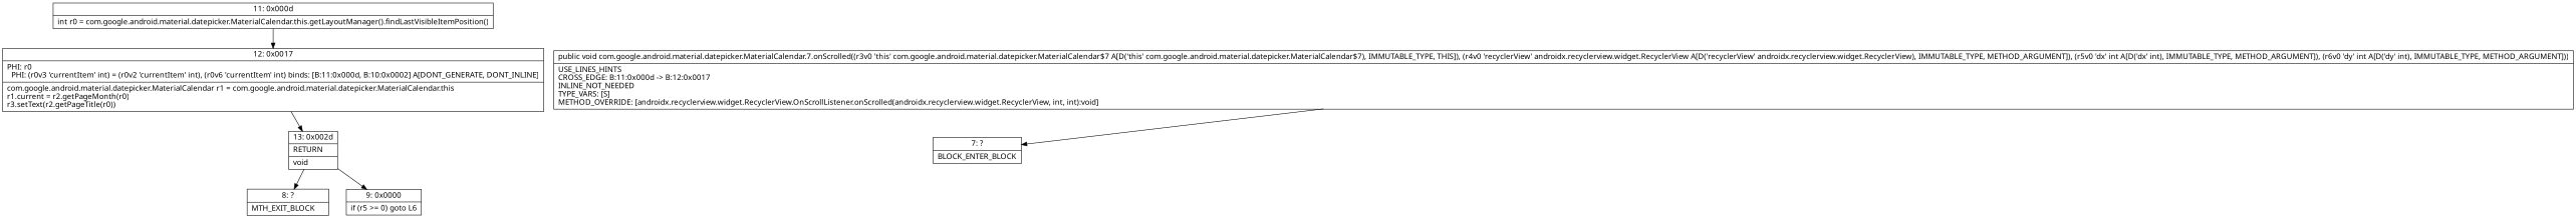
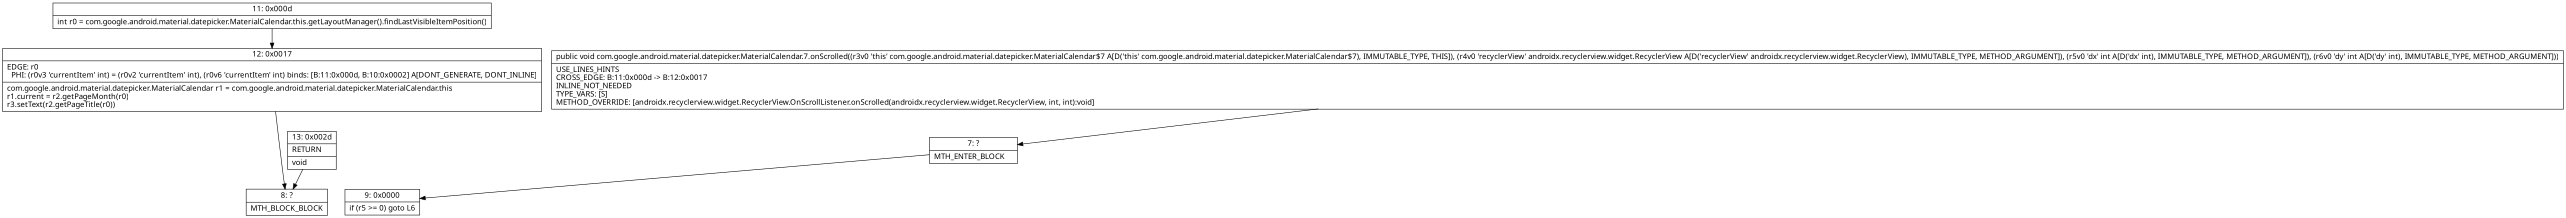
  digraph {
    fontname="Noto Sans"
    node [fontname="Noto Sans" shape=record]
    edge [fontname="Noto Sans"]
-   n1 [label="{7\:\ ?|BLOCK_ENTER_BLOCK\l}"]
+   n1 [label="{7\:\ ?|MTH_ENTER_BLOCK\l}"]
    n2 [label="{9\:\ 0x0000|if (r5 \>= 0) goto L6\l}"]
    n3 [label="{11\:\ 0x000d|int r0 = com.google.android.material.datepicker.MaterialCalendar.this.getLayoutManager().findLastVisibleItemPosition()\l}"]
-   n4 [label="{12\:\ 0x0017|PHI: r0 \l  PHI: (r0v3 'currentItem' int) = (r0v2 'currentItem' int), (r0v6 'currentItem' int) binds: [B:11:0x000d, B:10:0x0002] A[DONT_GENERATE, DONT_INLINE]\l|com.google.android.material.datepicker.MaterialCalendar r1 = com.google.android.material.datepicker.MaterialCalendar.this\lr1.current = r2.getPageMonth(r0)\lr3.setText(r2.getPageTitle(r0))\l}"]
+   n4 [label="{12\:\ 0x0017|EDGE: r0 \l  PHI: (r0v3 'currentItem' int) = (r0v2 'currentItem' int), (r0v6 'currentItem' int) binds: [B:11:0x000d, B:10:0x0002] A[DONT_GENERATE, DONT_INLINE]\l|com.google.android.material.datepicker.MaterialCalendar r1 = com.google.android.material.datepicker.MaterialCalendar.this\lr1.current = r2.getPageMonth(r0)\lr3.setText(r2.getPageTitle(r0))\l}"]
    n5 [label="{13\:\ 0x002d|RETURN\l|void\l}"]
-   n6 [label="{8\:\ ?|MTH_EXIT_BLOCK\l}"]
+   n6 [label="{8\:\ ?|MTH_BLOCK_BLOCK\l}"]
    n7 [label="{public void com.google.android.material.datepicker.MaterialCalendar.7.onScrolled((r3v0 'this' com.google.android.material.datepicker.MaterialCalendar$7 A[D('this' com.google.android.material.datepicker.MaterialCalendar$7), IMMUTABLE_TYPE, THIS]), (r4v0 'recyclerView' androidx.recyclerview.widget.RecyclerView A[D('recyclerView' androidx.recyclerview.widget.RecyclerView), IMMUTABLE_TYPE, METHOD_ARGUMENT]), (r5v0 'dx' int A[D('dx' int), IMMUTABLE_TYPE, METHOD_ARGUMENT]), (r6v0 'dy' int A[D('dy' int), IMMUTABLE_TYPE, METHOD_ARGUMENT]))  | USE_LINES_HINTS\lCROSS_EDGE: B:11:0x000d \-\> B:12:0x0017\lINLINE_NOT_NEEDED\lTYPE_VARS: [S]\lMETHOD_OVERRIDE: [androidx.recyclerview.widget.RecyclerView.OnScrollListener.onScrolled(androidx.recyclerview.widget.RecyclerView, int, int):void]\l}"]
-   n5 -> n2
+   n1 -> n2
    n3 -> n4
-   n4 -> n5
+   n4 -> n6
    n5 -> n6
    n7 -> n1
  }
